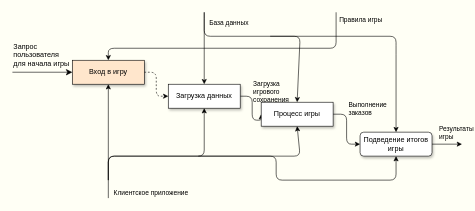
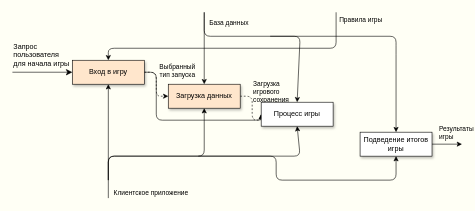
  <mxCell id="0" />
  <mxCell id="1" parent="0" />
  <mxCell id="2" style="edgeStyle=orthogonalEdgeStyle;rounded=1;orthogonalLoop=1;jettySize=auto;html=1;entryX=0;entryY=0.5;entryDx=0;entryDy=0;curved=0;dashed=1;" edge="1" parent="1" source="5" target="10"><mxGeometry relative="1" as="geometry" /></mxCell>
+ <mxCell id="3" style="edgeStyle=orthogonalEdgeStyle;rounded=1;orthogonalLoop=1;jettySize=auto;html=1;entryX=0;entryY=0.5;entryDx=0;entryDy=0;curved=0;" edge="1" parent="1" source="5" target="13"><mxGeometry relative="1" as="geometry"><mxPoint x="440" y="200" as="targetPoint" /><Array as="points"><mxPoint x="260" y="120" /><mxPoint x="260" y="200" /></Array></mxGeometry></mxCell>
+ <mxCell id="4" value="Выбранный&lt;div&gt;тип запуска&lt;/div&gt;" style="edgeLabel;html=1;align=center;verticalAlign=middle;resizable=0;points=[];labelBackgroundColor=none;" vertex="1" connectable="0" parent="3"><mxGeometry x="-0.818" y="-1" relative="1" as="geometry"><mxPoint x="35" y="-9" as="offset" /></mxGeometry></mxCell>
  <mxCell id="5" value="Вход в игру" style="rounded=0;whiteSpace=wrap;html=1;shadow=1;fillColor=#ffe6cc;" vertex="1" parent="1"><mxGeometry x="120" y="100" width="120" height="40" as="geometry" /></mxCell>
  <mxCell id="6" value="" style="endArrow=classic;html=1;rounded=1;fontSize=12;startSize=8;endSize=8;curved=0;entryX=0;entryY=0.5;entryDx=0;entryDy=0;" edge="1" parent="1" target="5"><mxGeometry width="50" height="50" relative="1" as="geometry"><mxPoint x="20" y="120" as="sourcePoint" /><mxPoint x="160" y="230" as="targetPoint" /></mxGeometry></mxCell>
  <mxCell id="7" value="Запрос&lt;div&gt;пользователя&lt;div&gt;для начала игры&lt;/div&gt;&lt;/div&gt;" style="edgeLabel;html=1;align=left;verticalAlign=middle;resizable=0;points=[];fontSize=12;labelBackgroundColor=none;" vertex="1" connectable="0" parent="6"><mxGeometry x="-0.095" y="5" relative="1" as="geometry"><mxPoint x="-45" y="-25" as="offset" /></mxGeometry></mxCell>
- <mxCell id="8" style="edgeStyle=orthogonalEdgeStyle;rounded=1;orthogonalLoop=1;jettySize=auto;html=1;curved=0;entryX=0;entryY=0.5;entryDx=0;entryDy=0;" edge="1" parent="1" source="10" target="13"><mxGeometry relative="1" as="geometry"><mxPoint x="440" y="200" as="targetPoint" /><Array as="points"><mxPoint x="420" y="160" /><mxPoint x="420" y="200" /></Array></mxGeometry></mxCell>
+ <mxCell id="8" style="edgeStyle=orthogonalEdgeStyle;rounded=1;orthogonalLoop=1;jettySize=auto;html=1;curved=0;entryX=0;entryY=0.5;entryDx=0;entryDy=0;dashed=1;" edge="1" parent="1" source="10" target="13"><mxGeometry relative="1" as="geometry"><mxPoint x="440" y="200" as="targetPoint" /><Array as="points"><mxPoint x="420" y="160" /><mxPoint x="420" y="200" /></Array></mxGeometry></mxCell>
  <mxCell id="9" value="Загрузка&lt;div&gt;игрового&lt;/div&gt;&lt;div&gt;сохранения&lt;/div&gt;" style="edgeLabel;html=1;align=left;verticalAlign=middle;resizable=0;points=[];labelBackgroundColor=none;" vertex="1" connectable="0" parent="8"><mxGeometry x="-0.258" y="-1" relative="1" as="geometry"><mxPoint x="1" y="-20" as="offset" /></mxGeometry></mxCell>
- <mxCell id="10" value="Загрузка данных" style="rounded=0;whiteSpace=wrap;html=1;shadow=1;" vertex="1" parent="1"><mxGeometry x="280" y="140" width="120" height="40" as="geometry" /></mxCell>
- <mxCell id="11" style="edgeStyle=orthogonalEdgeStyle;rounded=1;orthogonalLoop=1;jettySize=auto;html=1;entryX=0;entryY=0.5;entryDx=0;entryDy=0;curved=0;" edge="1" parent="1" source="13" target="16"><mxGeometry relative="1" as="geometry" /></mxCell>
- <mxCell id="12" value="Выполнение&lt;div&gt;заказов&lt;/div&gt;" style="edgeLabel;html=1;align=left;verticalAlign=middle;resizable=0;points=[];labelBackgroundColor=none;" vertex="1" connectable="0" parent="11"><mxGeometry x="-0.562" relative="1" as="geometry"><mxPoint x="3" y="-10" as="offset" /></mxGeometry></mxCell>
+ <mxCell id="10" value="Загрузка данных" style="rounded=0;whiteSpace=wrap;html=1;shadow=1;fillColor=#ffe6cc;" vertex="1" parent="1"><mxGeometry x="280" y="140" width="120" height="40" as="geometry" /></mxCell>
  <mxCell id="13" value="Процесс игры" style="rounded=0;whiteSpace=wrap;html=1;shadow=1;" vertex="1" parent="1"><mxGeometry x="435" y="170" width="120" height="40" as="geometry" /></mxCell>
  <mxCell id="14" style="edgeStyle=orthogonalEdgeStyle;rounded=0;orthogonalLoop=1;jettySize=auto;html=1;" edge="1" parent="1" source="16"><mxGeometry relative="1" as="geometry"><mxPoint x="770" y="240" as="targetPoint" /></mxGeometry></mxCell>
  <mxCell id="15" value="Результаты&lt;div&gt;игры&lt;/div&gt;" style="edgeLabel;html=1;align=left;verticalAlign=middle;resizable=0;points=[];labelBackgroundColor=none;" vertex="1" connectable="0" parent="14"><mxGeometry x="-0.175" y="3" relative="1" as="geometry"><mxPoint x="-11" y="-17" as="offset" /></mxGeometry></mxCell>
- <mxCell id="16" value="Подведение итогов игры" style="whiteSpace=wrap;html=1;shadow=1;rounded=1;" vertex="1" parent="1"><mxGeometry x="600" y="220" width="120" height="40" as="geometry" /></mxCell>
+ <mxCell id="16" value="Подведение итогов игры" style="rounded=0;whiteSpace=wrap;html=1;shadow=1;" vertex="1" parent="1"><mxGeometry x="600" y="220" width="120" height="40" as="geometry" /></mxCell>
  <mxCell id="17" value="" style="endArrow=classic;html=1;rounded=1;entryX=0.5;entryY=1;entryDx=0;entryDy=0;curved=0;" edge="1" parent="1" target="5"><mxGeometry width="50" height="50" relative="1" as="geometry"><mxPoint x="180" y="300" as="sourcePoint" /><mxPoint x="240" y="480" as="targetPoint" /></mxGeometry></mxCell>
  <mxCell id="18" value="Клиентское приложение" style="edgeLabel;html=1;align=center;verticalAlign=middle;resizable=0;points=[];fontColor=default;labelBackgroundColor=none;" vertex="1" connectable="0" parent="17"><mxGeometry x="-0.917" y="-2" relative="1" as="geometry"><mxPoint x="68" y="27" as="offset" /></mxGeometry></mxCell>
  <mxCell id="19" value="" style="endArrow=classic;html=1;rounded=1;entryX=0.5;entryY=1;entryDx=0;entryDy=0;curved=0;" edge="1" parent="1" target="10"><mxGeometry width="50" height="50" relative="1" as="geometry"><mxPoint x="180" y="300" as="sourcePoint" /><mxPoint x="330" y="360" as="targetPoint" /><Array as="points"><mxPoint x="180" y="260" /><mxPoint x="340" y="260" /></Array></mxGeometry></mxCell>
  <mxCell id="20" value="" style="endArrow=classic;html=1;rounded=1;entryX=0.5;entryY=1;entryDx=0;entryDy=0;curved=0;" edge="1" parent="1" target="13"><mxGeometry width="50" height="50" relative="1" as="geometry"><mxPoint x="180" y="330" as="sourcePoint" /><mxPoint x="650" y="370" as="targetPoint" /><Array as="points"><mxPoint x="180" y="260" /><mxPoint x="500" y="260" /></Array></mxGeometry></mxCell>
  <mxCell id="21" value="" style="endArrow=classic;html=1;rounded=1;entryX=0.5;entryY=1;entryDx=0;entryDy=0;curved=0;" edge="1" parent="1" target="16"><mxGeometry width="50" height="50" relative="1" as="geometry"><mxPoint x="330" y="260" as="sourcePoint" /><mxPoint x="520" y="260" as="targetPoint" /><Array as="points"><mxPoint x="460" y="260" /><mxPoint x="460" y="300" /><mxPoint x="660" y="300" /></Array></mxGeometry></mxCell>
  <mxCell id="22" value="" style="endArrow=classic;html=1;rounded=1;entryX=0.5;entryY=0;entryDx=0;entryDy=0;curved=0;" edge="1" parent="1" target="10"><mxGeometry width="50" height="50" relative="1" as="geometry"><mxPoint x="340" y="20" as="sourcePoint" /><mxPoint x="580" y="280" as="targetPoint" /><Array as="points"><mxPoint x="340" y="40" /></Array></mxGeometry></mxCell>
  <mxCell id="23" value="База данных" style="edgeLabel;html=1;align=center;verticalAlign=middle;resizable=0;points=[];labelBackgroundColor=none;" vertex="1" connectable="0" parent="22"><mxGeometry x="-0.725" relative="1" as="geometry"><mxPoint x="40" as="offset" /></mxGeometry></mxCell>
  <mxCell id="24" value="" style="endArrow=classic;html=1;rounded=1;entryX=0.5;entryY=0;entryDx=0;entryDy=0;curved=0;" edge="1" parent="1" target="13"><mxGeometry width="50" height="50" relative="1" as="geometry"><mxPoint x="340" y="20" as="sourcePoint" /><mxPoint x="540" y="150" as="targetPoint" /><Array as="points"><mxPoint x="340" y="60" /><mxPoint x="500" y="60" /></Array></mxGeometry></mxCell>
  <mxCell id="25" value="" style="endArrow=classic;html=1;rounded=1;entryX=0.5;entryY=0;entryDx=0;entryDy=0;curved=0;" edge="1" parent="1" target="16"><mxGeometry width="50" height="50" relative="1" as="geometry"><mxPoint x="450" y="60" as="sourcePoint" /><mxPoint x="830" y="320" as="targetPoint" /><Array as="points"><mxPoint x="660" y="60" /><mxPoint x="660" y="80" /></Array></mxGeometry></mxCell>
  <mxCell id="26" value="" style="endArrow=classic;html=1;rounded=1;curved=0;entryX=0.5;entryY=0;entryDx=0;entryDy=0;" edge="1" parent="1" target="5"><mxGeometry width="50" height="50" relative="1" as="geometry"><mxPoint x="560" y="20" as="sourcePoint" /><mxPoint x="200" y="80" as="targetPoint" /><Array as="points"><mxPoint x="560" y="80" /><mxPoint x="180" y="80" /></Array></mxGeometry></mxCell>
  <mxCell id="27" value="Правила игры" style="edgeLabel;html=1;align=center;verticalAlign=middle;resizable=0;points=[];labelBackgroundColor=none;" vertex="1" connectable="0" parent="26"><mxGeometry x="-0.954" y="-2" relative="1" as="geometry"><mxPoint x="42" as="offset" /></mxGeometry></mxCell>
